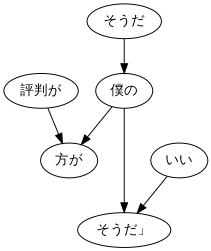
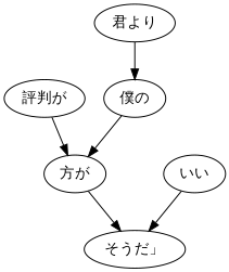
  digraph {
    n1 [label="そうだ」"]
-   n2 [label="そうだ"]
+   n2 [label="君より"]
    n3 [label="僕の"]
    n4 [label="方が"]
    n5 [label="評判が"]
    n6 [label="いい"]
    n2 -> n3
    n3 -> n4
-   n3 -> n1
+   n4 -> n1
    n5 -> n4
    n6 -> n1
  }
